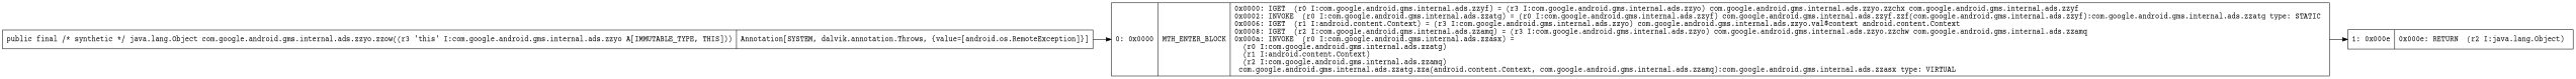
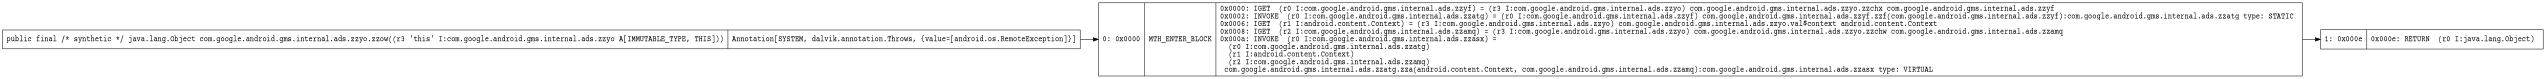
  digraph {
    rankdir=LR
    fontname="Courier Prime"
    node [shape=record fontname="Courier Prime"]
    edge [fontname="Courier Prime"]
    n1 [label="{0\:\ 0x0000|MTH_ENTER_BLOCK\l|0x0000: IGET  (r0 I:com.google.android.gms.internal.ads.zzyf) = (r3 I:com.google.android.gms.internal.ads.zzyo) com.google.android.gms.internal.ads.zzyo.zzchx com.google.android.gms.internal.ads.zzyf \l0x0002: INVOKE  (r0 I:com.google.android.gms.internal.ads.zzatg) = (r0 I:com.google.android.gms.internal.ads.zzyf) com.google.android.gms.internal.ads.zzyf.zzf(com.google.android.gms.internal.ads.zzyf):com.google.android.gms.internal.ads.zzatg type: STATIC \l0x0006: IGET  (r1 I:android.content.Context) = (r3 I:com.google.android.gms.internal.ads.zzyo) com.google.android.gms.internal.ads.zzyo.val$context android.content.Context \l0x0008: IGET  (r2 I:com.google.android.gms.internal.ads.zzamq) = (r3 I:com.google.android.gms.internal.ads.zzyo) com.google.android.gms.internal.ads.zzyo.zzchw com.google.android.gms.internal.ads.zzamq \l0x000a: INVOKE  (r0 I:com.google.android.gms.internal.ads.zzasx) = \l  (r0 I:com.google.android.gms.internal.ads.zzatg)\l  (r1 I:android.content.Context)\l  (r2 I:com.google.android.gms.internal.ads.zzamq)\l com.google.android.gms.internal.ads.zzatg.zza(android.content.Context, com.google.android.gms.internal.ads.zzamq):com.google.android.gms.internal.ads.zzasx type: VIRTUAL \l}"]
-   n2 [label="{1\:\ 0x000e|0x000e: RETURN  (r2 I:java.lang.Object) \l}"]
+   n2 [label="{1\:\ 0x000e|0x000e: RETURN  (r0 I:java.lang.Object) \l}"]
    n3 [label="{public final \/* synthetic *\/ java.lang.Object com.google.android.gms.internal.ads.zzyo.zzow((r3 'this' I:com.google.android.gms.internal.ads.zzyo A[IMMUTABLE_TYPE, THIS]))  | Annotation[SYSTEM, dalvik.annotation.Throws, \{value=[android.os.RemoteException]\}]\l}"]
    n1 -> n2
    n3 -> n1
  }
